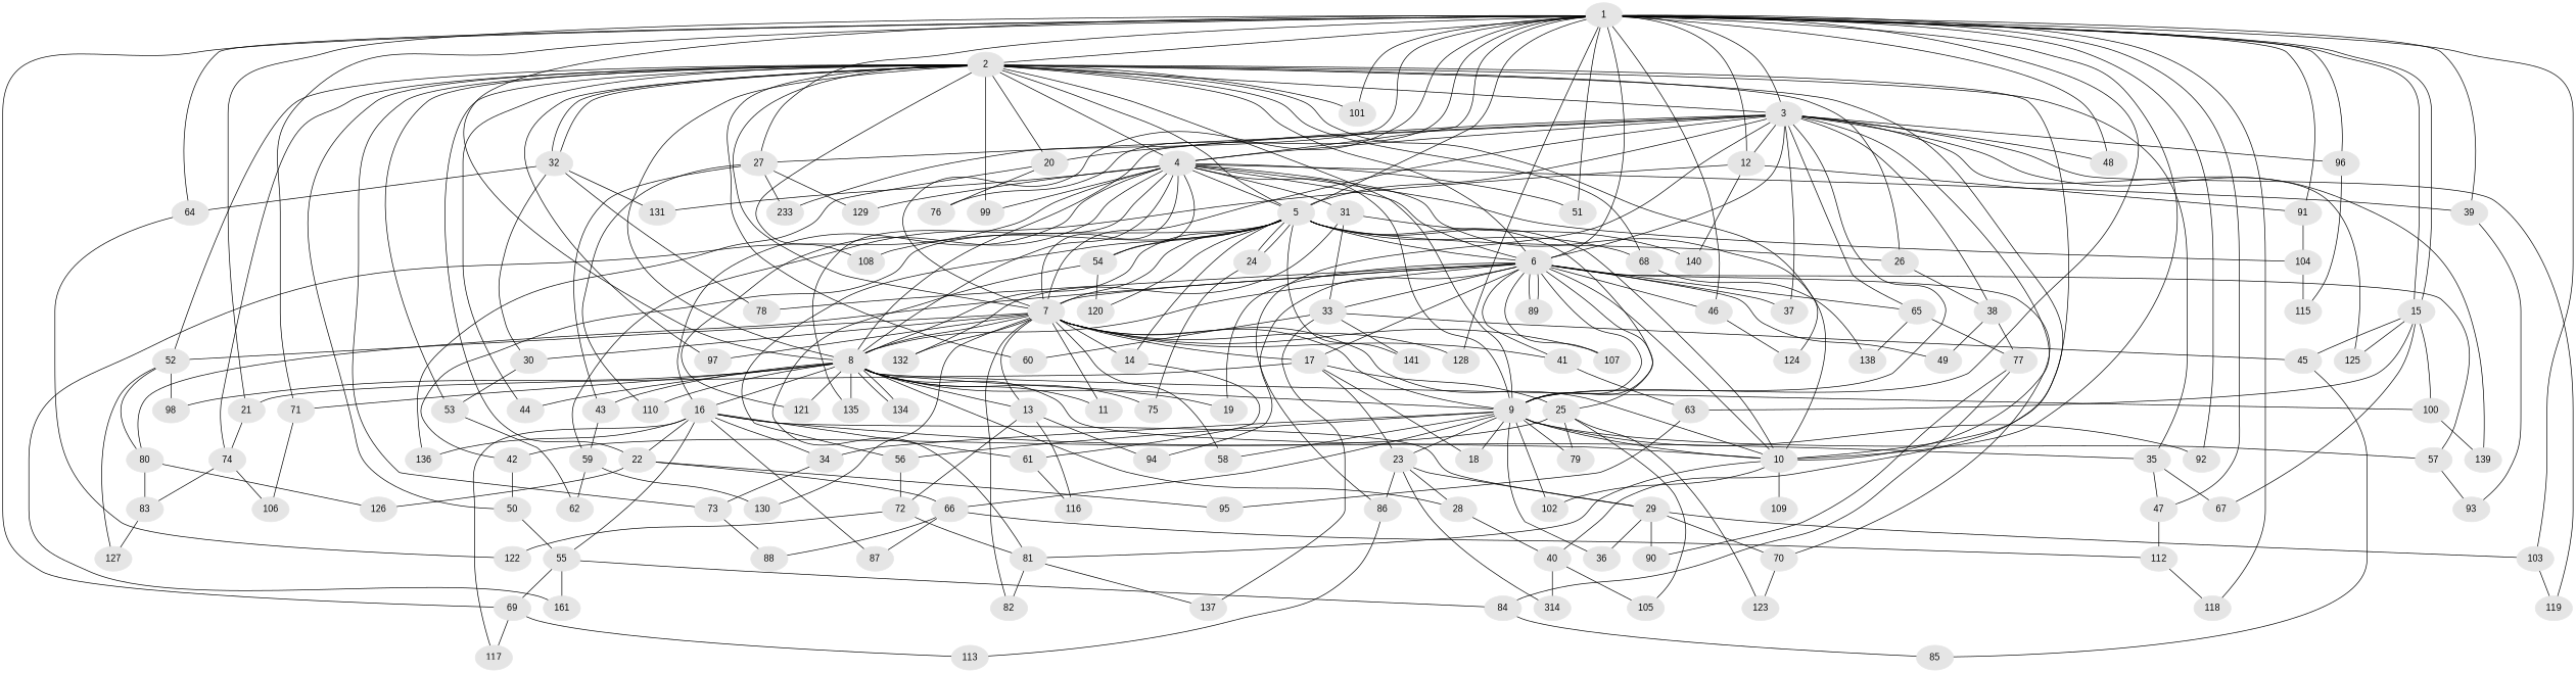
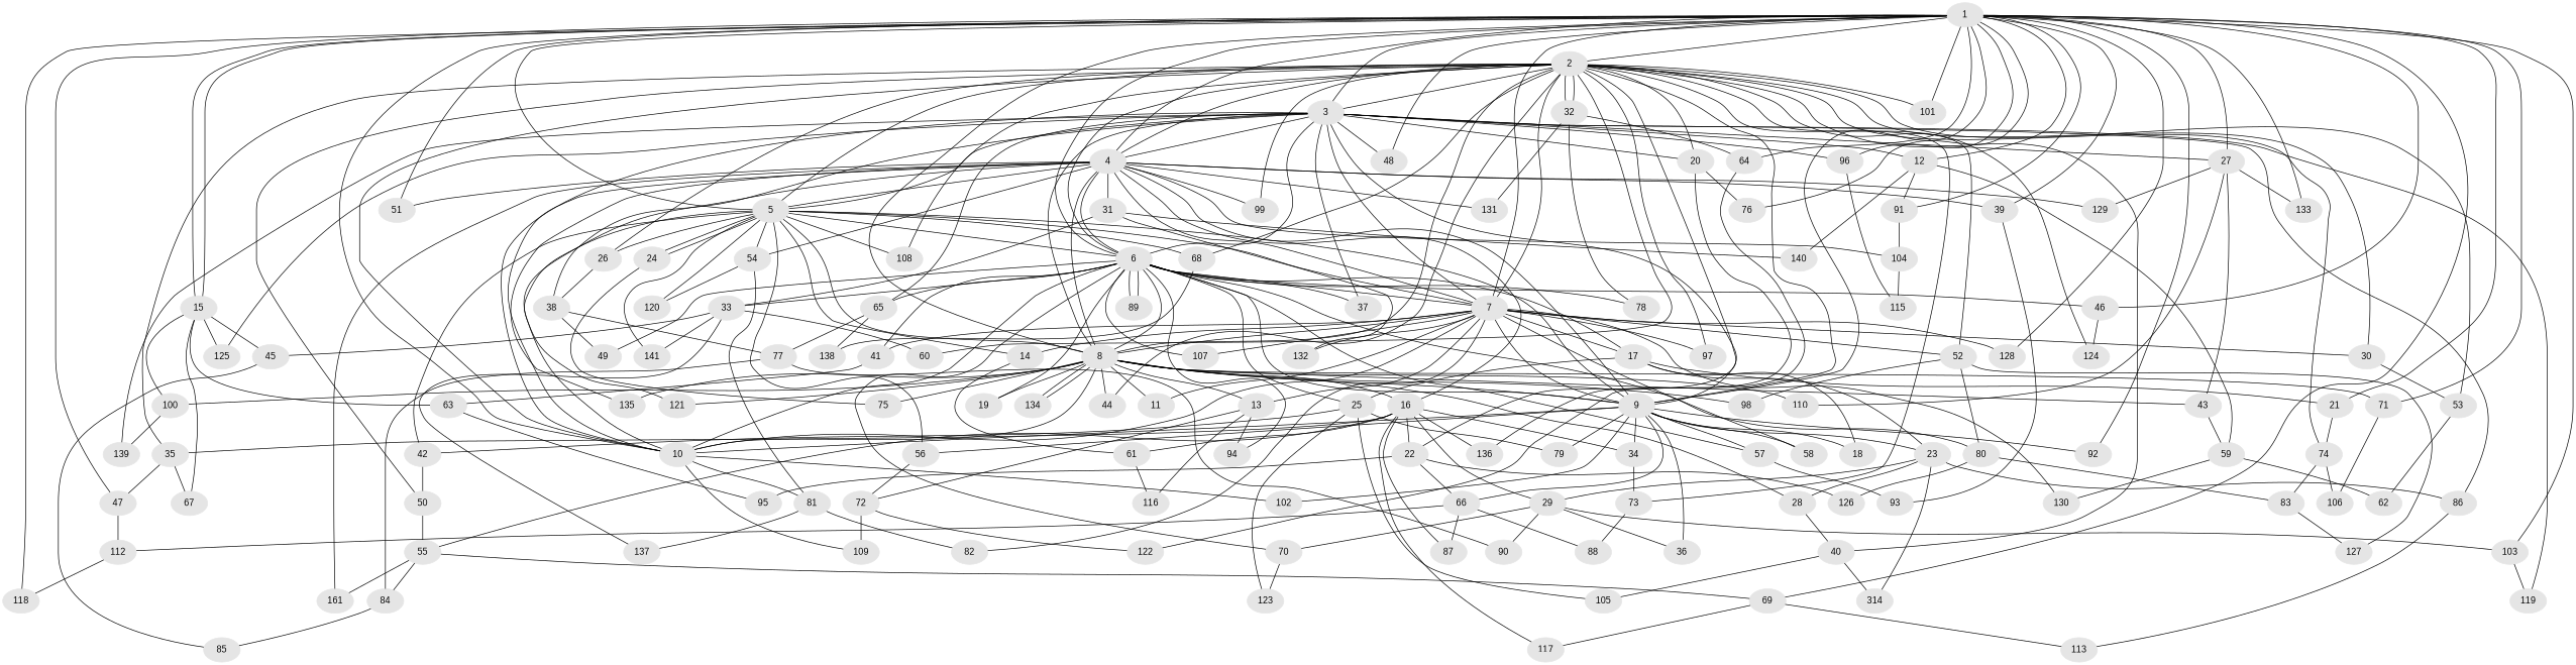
  graph {
    fontname="Liberation Sans"
    node [color=gray90 fontname="Liberation Sans" style=filled]
    edge [fontname="Liberation Sans"]
    1
    2
    3
    4
    5
    6
    7
    8
    9
    10
    12
    15
    21
    27
    39
    46
    47
    48
    51
    64
    69
    71
    76
    91
    92
    96
    101
    103
    118
    128
-   133 [label=233]
+   133
    20
    22
    26
    30
    32
    35
    40
    44
    50
    52
    53
    60
    68
    73
    74
    97
    99
    108
    124
    37
    38
    65
    86
    119
    125
    139
    16
    31
    54
    104
    n62 [label=161]
    121
    129
    131
    135
    14
    24
    42
    56
    120
    141
    17
    19
    25
    33
    41
    49
    57
    70
    78
    80
    89
    94
    107
    11
    13
    58
    82
    130
    132
    28
    43
    75
    98
    100
    110
    134
    18
    23
    34
    36
    66
    79
    102
    81
    109
    59
    140
    45
    63
    67
    93
    112
    122
    117
    113
    106
    115
    136
    95
    126
    n123 [label=314]
    105
    55
    127
    62
    138
    88
    83
    77
    61
    29
    87
    72
    123
    137
    116
    85
    90
    84
    1 -- 2
    1 -- 3
    1 -- 4
    1 -- 5
    1 -- 6
    1 -- 7
    1 -- 8
    1 -- 9
    1 -- 10
    1 -- 12
    1 -- 15
    1 -- 15
    1 -- 21
    1 -- 27
    1 -- 39
    1 -- 46
    1 -- 47
    1 -- 48
    1 -- 51
    1 -- 64
    1 -- 69
    1 -- 71
    1 -- 76
    1 -- 91
    1 -- 92
    1 -- 96
    1 -- 101
    1 -- 103
    1 -- 118
    1 -- 128
    1 -- 133
    2 -- 3
    2 -- 4
    2 -- 5
    2 -- 6
    2 -- 7
    2 -- 8
    2 -- 9
    2 -- 10
    2 -- 101
    2 -- 20
    2 -- 22
    2 -- 26
-   32 -- 30
+   2 -- 30
    2 -- 32
    2 -- 32
    2 -- 35
    2 -- 40
    2 -- 44
    2 -- 50
    2 -- 52
    2 -- 53
    2 -- 60
    2 -- 68
    2 -- 73
    2 -- 74
    2 -- 97
    2 -- 99
    2 -- 108
    2 -- 124
    3 -- 4
    3 -- 5
    3 -- 6
    3 -- 7
    3 -- 8
    3 -- 9
    3 -- 10
    3 -- 12
    3 -- 27
    3 -- 48
    3 -- 96
    3 -- 20
    3 -- 37
    3 -- 38
    3 -- 65
    3 -- 86
    3 -- 119
    3 -- 125
    3 -- 139
    4 -- 5
    4 -- 6
    4 -- 7
    4 -- 8
    4 -- 9
    4 -- 10
    4 -- 39
    4 -- 51
    4 -- 99
    4 -- 16
    4 -- 31
    4 -- 54
    4 -- 104
    4 -- n62
    4 -- 121
    4 -- 129
    4 -- 131
    4 -- 135
    5 -- 6
    5 -- 7
    5 -- 8
    5 -- 9
    5 -- 10
    5 -- 26
    5 -- 68
    5 -- 108
    5 -- 54
    5 -- 14
    5 -- 24
    5 -- 24
    5 -- 42
    5 -- 56
    5 -- 120
    5 -- 141
    6 -- 7
    6 -- 8
    6 -- 9
    6 -- 10
    6 -- 46
    6 -- 37
    6 -- 65
    6 -- 17
    6 -- 19
    6 -- 25
    6 -- 33
    6 -- 41
    6 -- 49
    6 -- 57
    6 -- 70
    6 -- 78
    6 -- 80
    6 -- 89
    6 -- 89
    6 -- 94
    6 -- 107
    7 -- 8
    7 -- 9
    7 -- 10
    7 -- 128
    7 -- 30
    7 -- 52
    7 -- 97
    7 -- 14
    7 -- 17
    7 -- 41
    7 -- 107
    7 -- 11
    7 -- 13
    7 -- 58
    7 -- 82
    7 -- 130
    7 -- 132
    8 -- 9
    8 -- 10
    8 -- 71
    8 -- 44
    8 -- 16
    8 -- 121
    8 -- 135
    8 -- 19
    8 -- 11
    8 -- 13
    8 -- 28
    8 -- 43
    8 -- 75
    8 -- 98
    8 -- 100
    8 -- 110
    8 -- 134
    8 -- 134
    9 -- 10
    9 -- 92
    9 -- 56
    9 -- 57
    9 -- 58
    9 -- 18
    9 -- 23
    9 -- 34
    9 -- 36
    9 -- 66
    9 -- 79
    9 -- 102
    10 -- 102
    10 -- 81
    10 -- 109
    12 -- 91
    12 -- 59
    12 -- 140
    15 -- 125
    15 -- 100
    15 -- 45
    15 -- 63
    15 -- 67
    21 -- 74
    27 -- 133
    27 -- 129
    27 -- 43
    27 -- 110
    39 -- 93
    46 -- 124
    47 -- 112
    64 -- 122
    69 -- 117
    69 -- 113
    71 -- 106
    91 -- 104
    96 -- 115
    103 -- 119
    20 -- 76
    20 -- 136
    22 -- 66
    22 -- 95
    22 -- 126
    26 -- 38
    30 -- 53
    32 -- 64
    32 -- 131
    32 -- 78
    35 -- 47
    35 -- 67
    40 -- n123
    40 -- 105
    50 -- 55
    52 -- 80
    52 -- 98
    52 -- 127
    53 -- 62
    68 -- 138
    73 -- 88
    74 -- 106
    74 -- 83
    38 -- 49
    38 -- 77
    65 -- 138
    65 -- 77
    86 -- 113
    16 -- 22
    16 -- 35
    16 -- 34
    16 -- 117
    16 -- 136
    16 -- 55
    16 -- 61
    16 -- 29
    16 -- 87
    31 -- 33
    31 -- 132
    31 -- 140
    54 -- 120
    54 -- 81
    104 -- 115
    14 -- 61
    24 -- 75
    42 -- 50
    56 -- 72
    17 -- 21
    17 -- 25
    17 -- 18
    17 -- 23
    25 -- 42
    25 -- 79
    25 -- 105
    25 -- 123
    33 -- 60
    33 -- 141
    33 -- 45
    33 -- 137
    41 -- 63
    57 -- 93
    70 -- 123
    80 -- 126
    80 -- 83
    13 -- 94
    13 -- 72
    13 -- 116
    28 -- 40
    43 -- 59
    100 -- 139
    23 -- 86
    23 -- 28
    23 -- n123
    23 -- 29
    34 -- 73
    66 -- 112
    66 -- 88
    66 -- 87
    81 -- 82
    81 -- 137
    59 -- 130
    59 -- 62
    45 -- 85
    63 -- 95
    112 -- 118
    55 -- 69
    55 -- n62
    55 -- 84
    83 -- 127
    77 -- 90
    77 -- 84
    61 -- 116
    29 -- 103
    29 -- 70
    29 -- 36
    29 -- 90
-   72 -- 81
+   72 -- 109
    72 -- 122
    84 -- 85
  }
